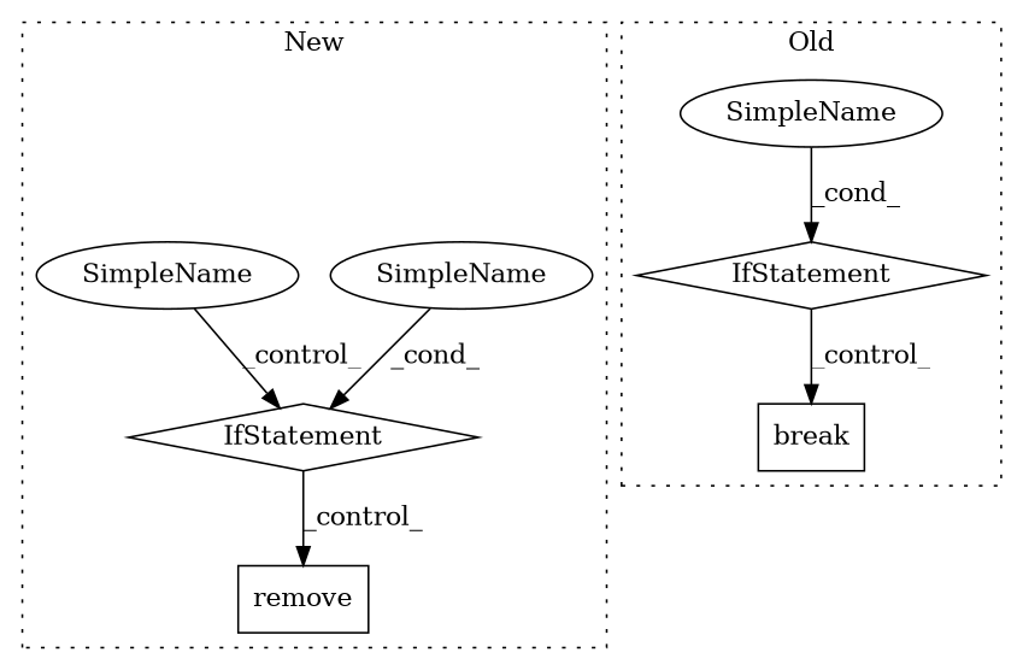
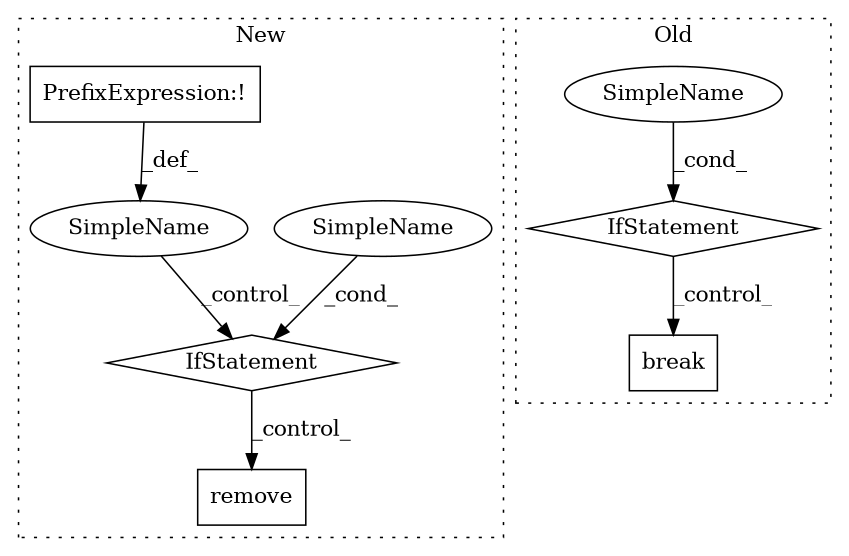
  digraph {
    node [a=42 shape=box]
    n1 [a=32 l="7,1" label=remove s="43346,43362"]
    n2 [a=25 l="4,2" label=IfStatement s="43300,43329" shape=diamond]
    n3 [label=SimpleName shape=ellipse]
    n4 [label=SimpleName shape=ellipse]
+   n5 [a=38 l=1 label="PrefixExpression:!" s=43164]
    n6 [a=10 l=6 label=break s=41426]
    n7 [a=25 l="4,2" label=IfStatement s="41086,41104" shape=diamond]
    n8 [label=SimpleName shape=ellipse]
    subgraph cluster_1 {
      label=New
      style=dotted
      n1
      n2
      n3
      n4
+     n5
    }
    subgraph cluster_2 {
      label=Old
      style=dotted
      n6
      n7
      n8
    }
    n2 -> n1 [label=_control_]
    n3 -> n2 [label=_cond_]
    n4 -> n2 [label=_control_]
+   n5 -> n4 [label=_def_]
    n7 -> n6 [label=_control_]
    n8 -> n7 [label=_cond_]
  }
